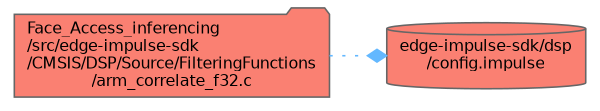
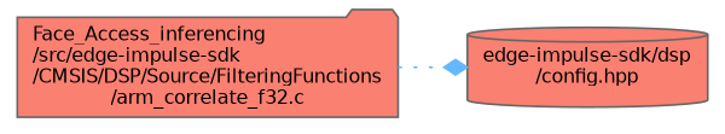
  digraph {
    rankdir=LR
    node [fillcolor=salmon fontname=Helvetica fontsize=10 style=filled]
    n1 [color=gray40 fontcolor=black height=0.2 label="Face_Access_inferencing\l/src/edge-impulse-sdk\l/CMSIS/DSP/Source/FilteringFunctions\l/arm_correlate_f32.c" shape=folder width=0.4]
-   n2 [color=grey40 height=0.2 label="edge-impulse-sdk/dsp\l/config.impulse" shape=cylinder width=0.4]
+   n2 [color=grey40 height=0.2 label="edge-impulse-sdk/dsp\l/config.hpp" shape=cylinder width=0.4]
    n1 -> n2 [color=steelblue1 fontname=Helvetica fontsize=10 labelfontname=Helvetica labelfontsize=10 style=dotted arrowhead=diamond]
  }
